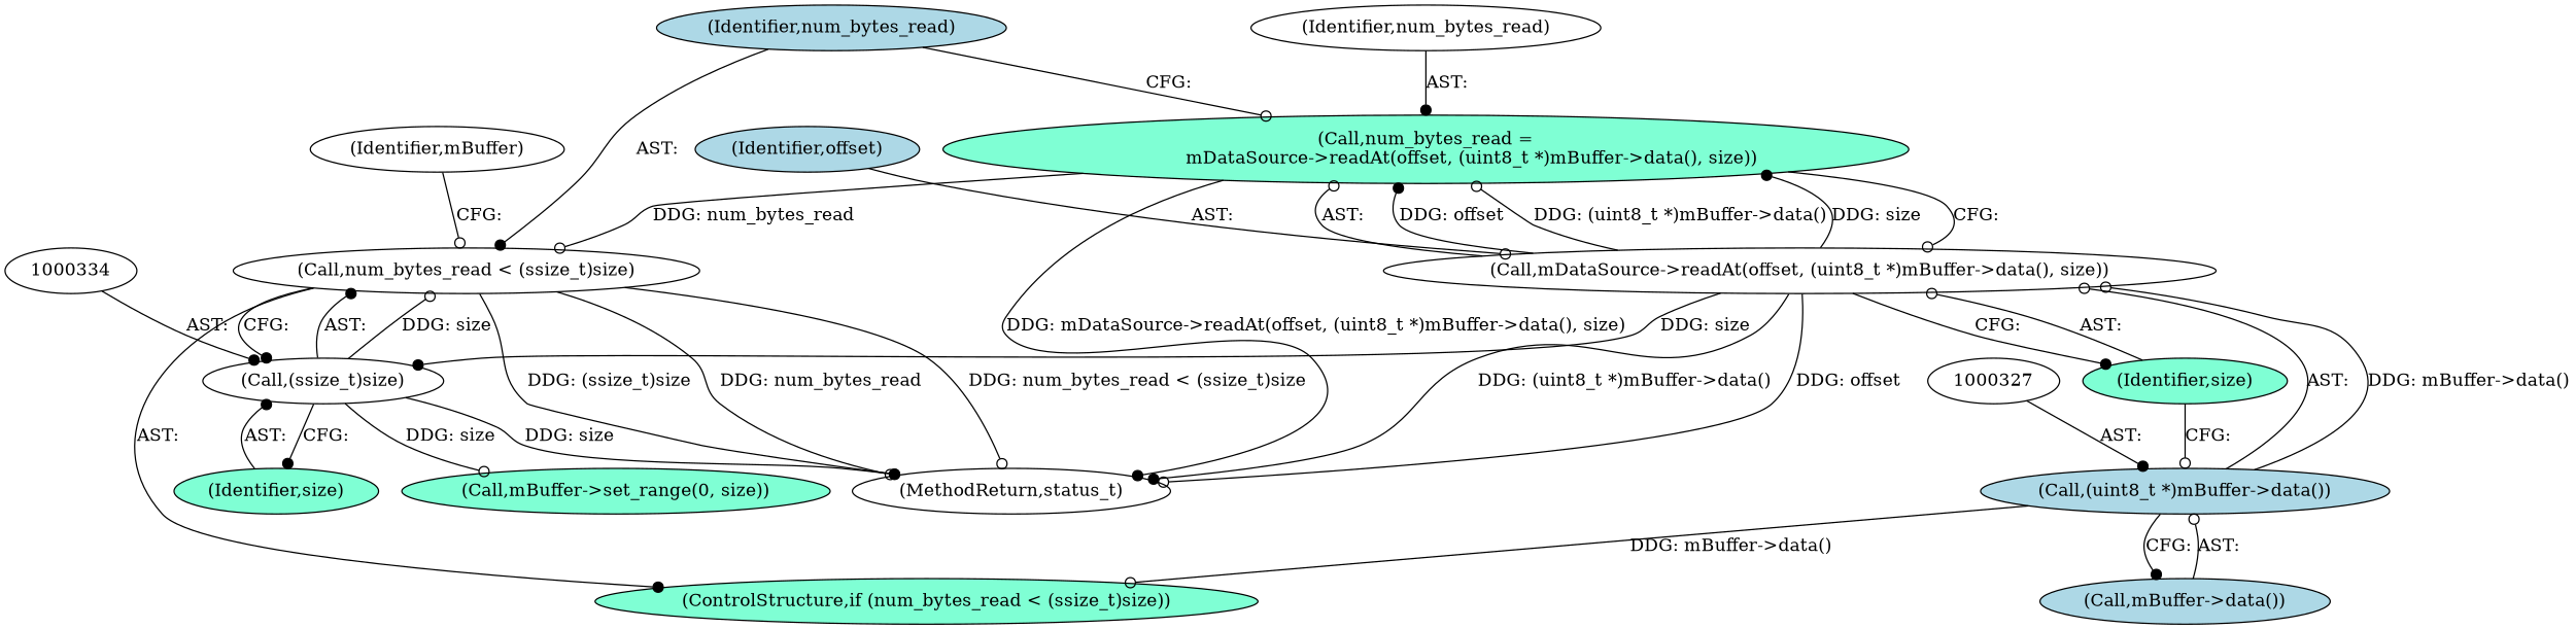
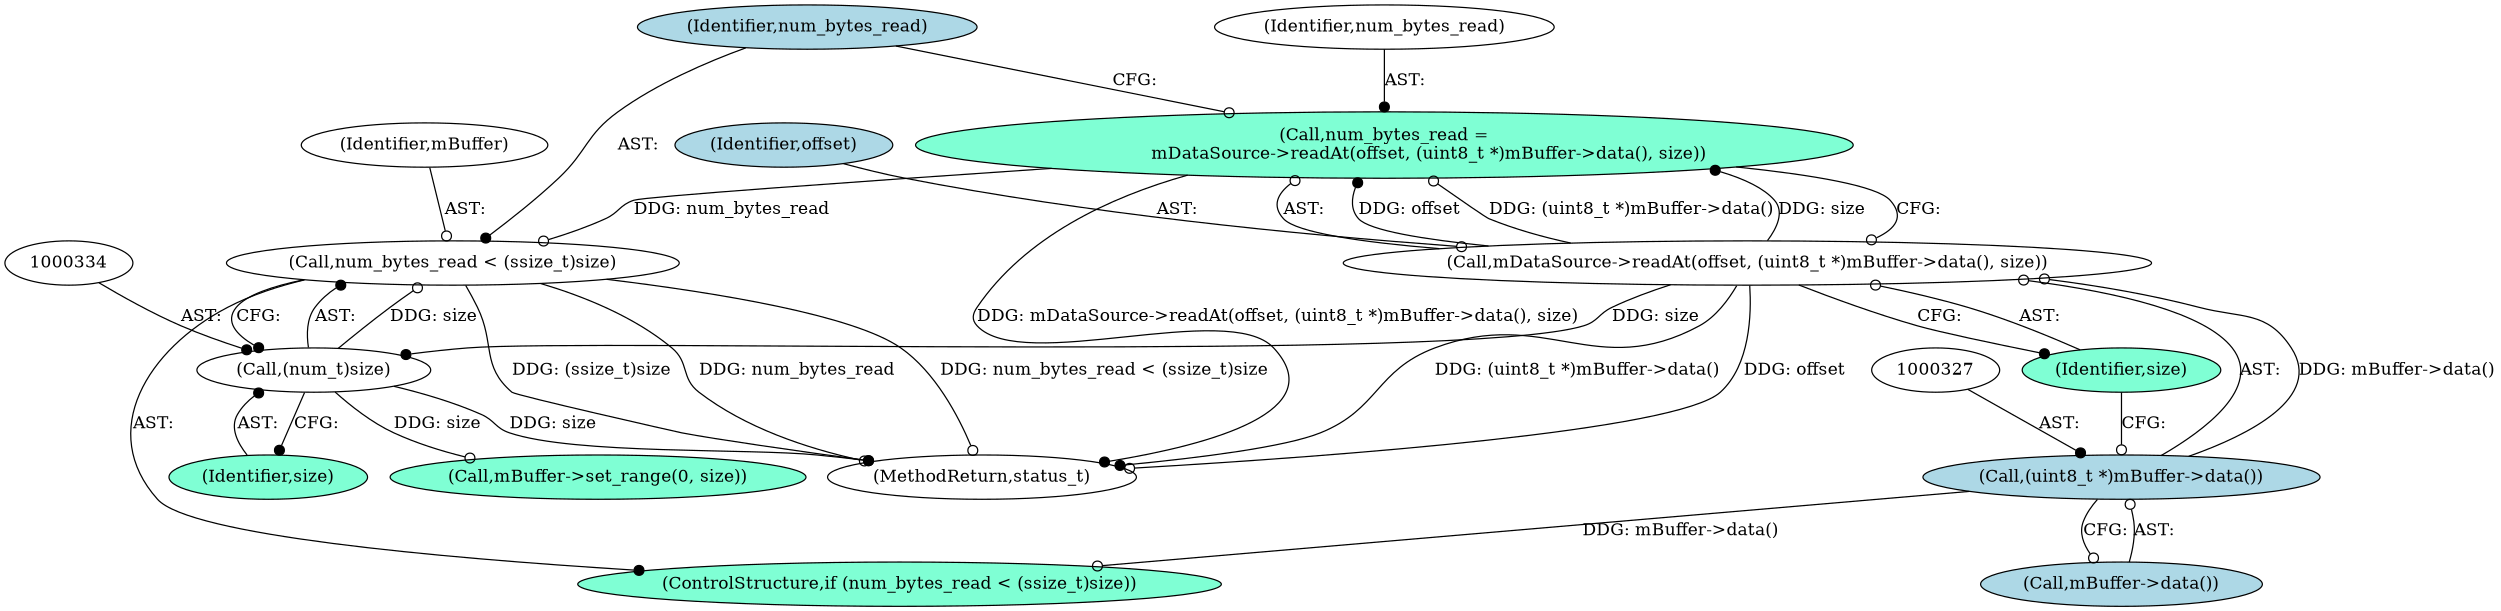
  digraph {
    node [fillcolor=white style=filled]
    edge [arrowhead=odot]
    n1 [label="(Call,num_bytes_read < (ssize_t)size)"]
-   n2 [label="(Call,(ssize_t)size)"]
+   n2 [label="(Call,(num_t)size)"]
    n3 [label="(MethodReturn,status_t)"]
    n4 [fillcolor=aquamarine label="(ControlStructure,if (num_bytes_read < (ssize_t)size))"]
    n5 [fillcolor=aquamarine label="(Identifier,size)"]
    n6 [fillcolor=aquamarine label="(Call,mBuffer->set_range(0, size))"]
    n7 [fillcolor=aquamarine label="(Call,num_bytes_read =\n                mDataSource->readAt(offset, (uint8_t *)mBuffer->data(), size))"]
    n8 [label="(Call,mDataSource->readAt(offset, (uint8_t *)mBuffer->data(), size))"]
    n9 [fillcolor=aquamarine label="(Identifier,size)"]
    n10 [fillcolor=lightblue label="(Call,(uint8_t *)mBuffer->data())"]
    n11 [fillcolor=lightblue label="(Call,mBuffer->data())"]
    n12 [fillcolor=lightblue label="(Identifier,num_bytes_read)"]
    n13 [fillcolor=lightblue label="(Identifier,offset)"]
    n14 [label="(Identifier,mBuffer)"]
    n15 [label="(Identifier,num_bytes_read)"]
    1000327
    1000334
    n1 -> n2 [arrowhead=dot label="CFG: "]
    n1 -> n3 [label="DDG: num_bytes_read < (ssize_t)size"]
    n1 -> n3 [label="DDG: (ssize_t)size"]
    n1 -> n3 [label="DDG: num_bytes_read"]
    n1 -> n4 [arrowhead=dot label="AST: "]
    n2 -> n1 [arrowhead=dot label="AST: "]
    n2 -> n1 [label="DDG: size"]
    n2 -> n3 [arrowhead=dot label="DDG: size"]
    n2 -> n5 [arrowhead=dot label="CFG: "]
    n2 -> n6 [label="DDG: size"]
    n5 -> n2 [arrowhead=dot label="AST: "]
    n7 -> n1 [label="DDG: num_bytes_read"]
    n7 -> n3 [arrowhead=dot label="DDG: mDataSource->readAt(offset, (uint8_t *)mBuffer->data(), size)"]
    n7 -> n8 [label="CFG: "]
    n8 -> n2 [arrowhead=dot label="DDG: size"]
    n8 -> n3 [arrowhead=dot label="DDG: (uint8_t *)mBuffer->data()"]
    n8 -> n3 [label="DDG: offset"]
    n8 -> n7 [label="AST: "]
    n8 -> n7 [arrowhead=dot label="DDG: offset"]
    n8 -> n7 [label="DDG: (uint8_t *)mBuffer->data()"]
    n8 -> n7 [arrowhead=dot label="DDG: size"]
    n8 -> n9 [arrowhead=dot label="CFG: "]
    n9 -> n8 [label="AST: "]
    n9 -> n10 [label="CFG: "]
    n10 -> n4 [label="DDG: mBuffer->data()"]
    n10 -> n8 [label="AST: "]
    n10 -> n8 [label="DDG: mBuffer->data()"]
-   n10 -> n11 [arrowhead=dot label="CFG: "]
+   n10 -> n11 [label="CFG: "]
    n11 -> n10 [label="AST: "]
    n12 -> n1 [arrowhead=dot label="AST: "]
    n12 -> n7 [label="CFG: "]
    n13 -> n8 [label="AST: "]
-   n14 -> n1 [label="CFG: "]
+   n14 -> n1 [label="AST: "]
    n15 -> n7 [arrowhead=dot label="AST: "]
    1000327 -> n10 [arrowhead=dot label="AST: "]
    1000334 -> n2 [arrowhead=dot label="AST: "]
  }
